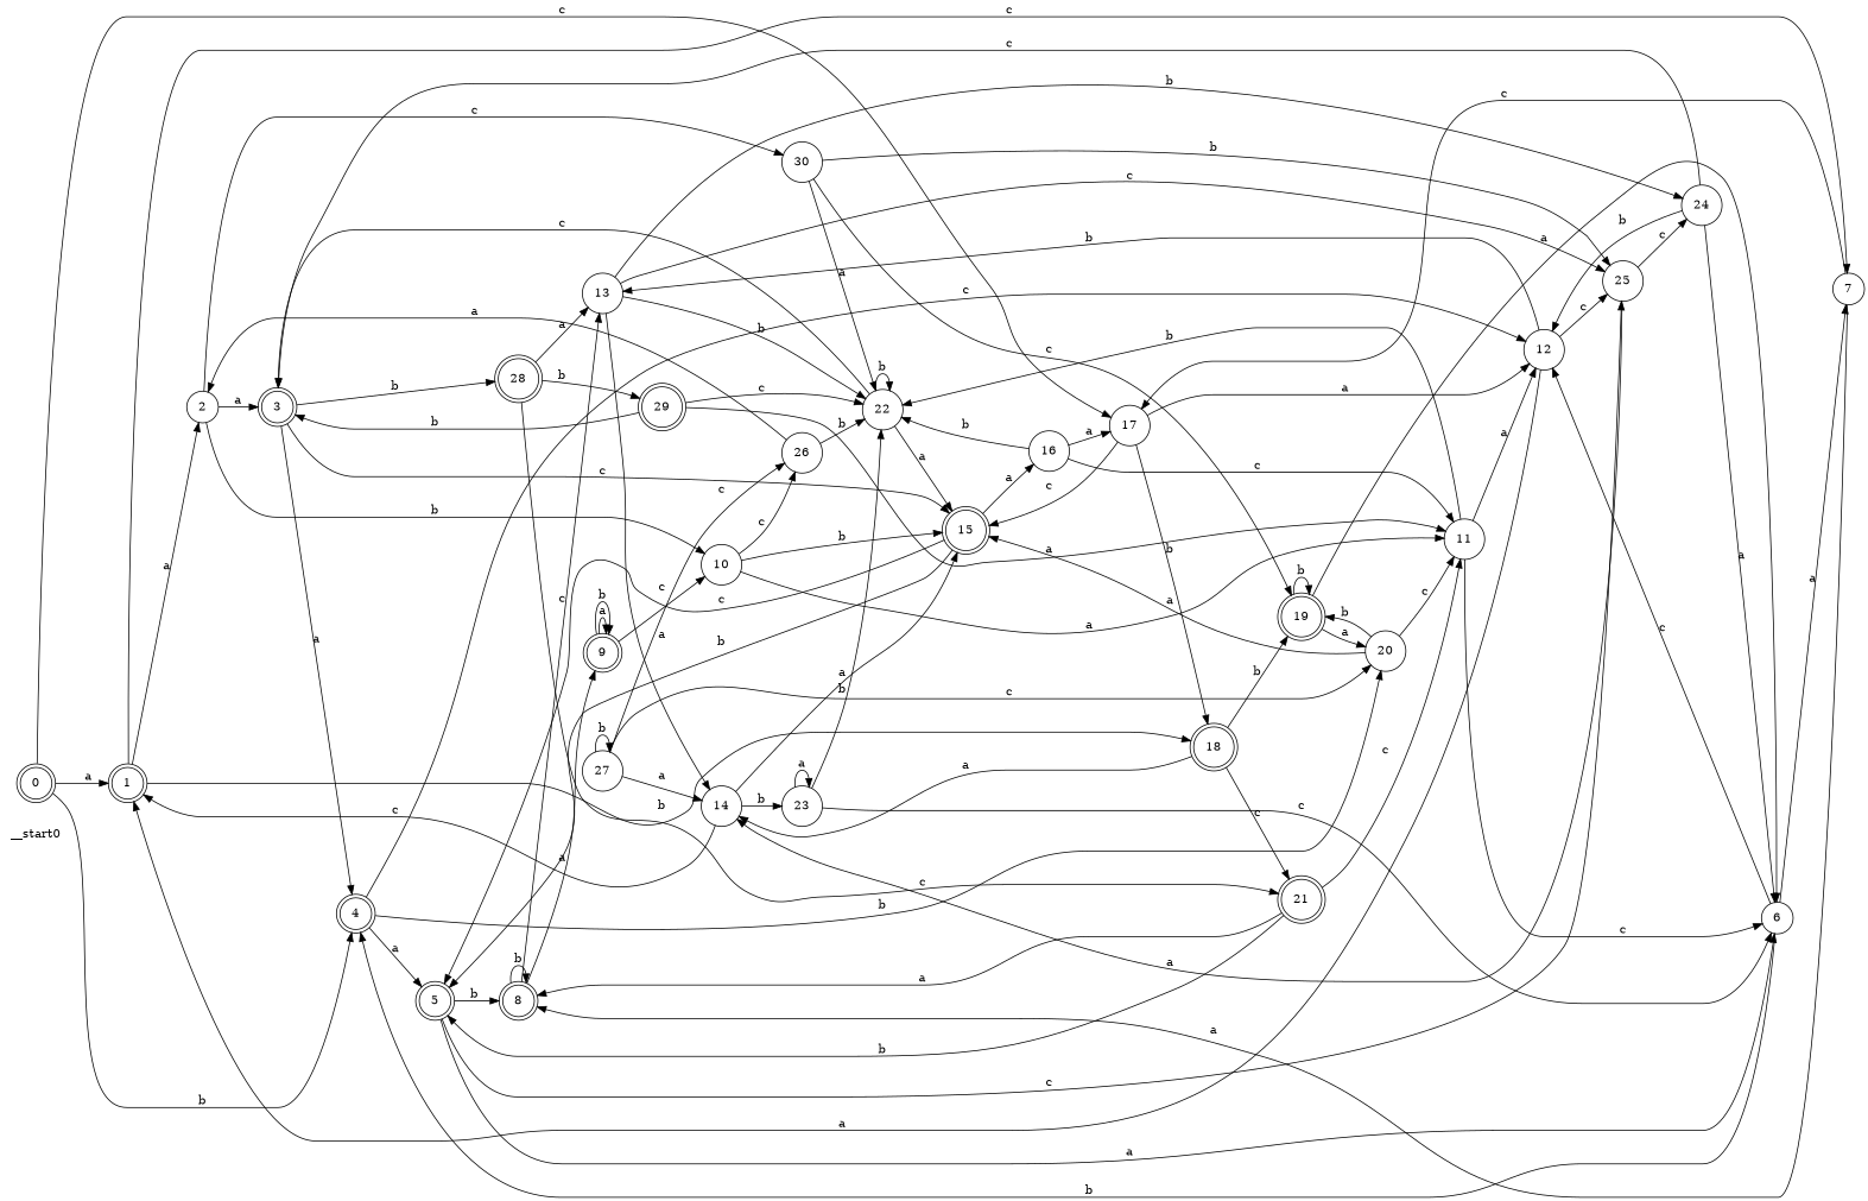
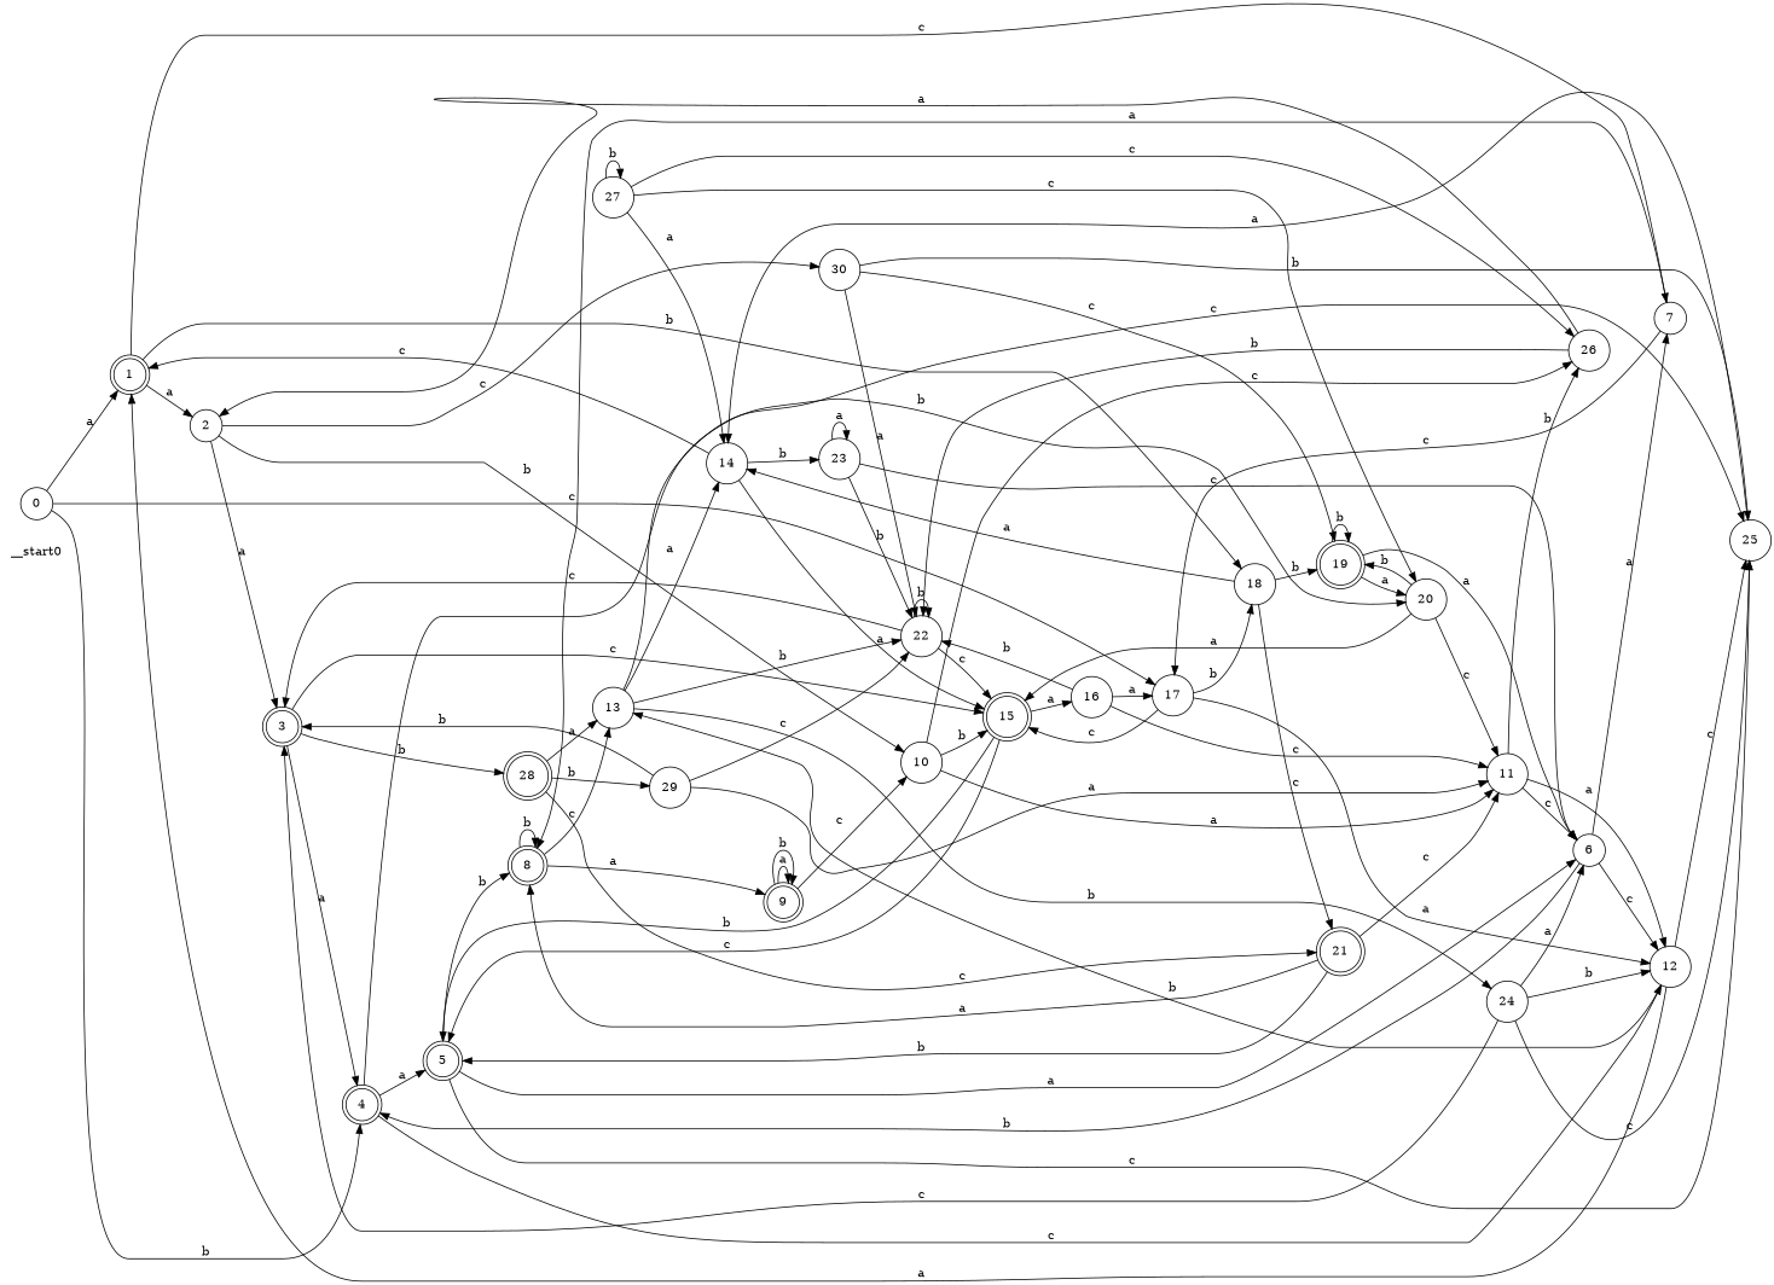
  digraph {
    rankdir=LR
    node [shape=circle color=black fillcolor=white style=filled]
    __start0 [shape=none color="" fillcolor="" style=""]
-   n2 [label=0 shape=doublecircle style="rounded,filled"]
+   n2 [label=0 style="rounded,filled"]
    n3 [label=1 shape=doublecircle style="rounded,filled"]
    n4 [label=4 shape=doublecircle]
    n5 [label=17]
    n6 [label=2]
    n7 [label=7]
-   n8 [label=18 shape=doublecircle style="rounded,filled"]
+   n8 [label=18 style="rounded,filled"]
    n9 [label=5 shape=doublecircle style="rounded,filled"]
    n10 [label=12]
    n11 [label=20]
    n12 [label=15 shape=doublecircle style="rounded,filled"]
    n13 [label=3 shape=doublecircle style="rounded,filled"]
    n14 [label=10]
    n15 [label=30]
    n16 [label=8 shape=doublecircle style="rounded,filled"]
    n17 [label=14]
    n18 [label=19 shape=doublecircle style="rounded,filled"]
    n19 [label=21 shape=doublecircle style="rounded,filled"]
    n20 [label=28 shape=doublecircle style="rounded,filled"]
    n21 [label=11]
    n22 [label=26]
    n23 [label=25]
    n24 [label=22]
    n25 [label=16]
    n26 [label=13]
-   n27 [label=29 shape=doublecircle]
+   n27 [label=29]
    n28 [label=6]
    n29 [label=9 shape=doublecircle style="rounded,filled"]
    n30 [label=24]
    n31 [label=23]
    n32 [label=27]
    n2 -> n3 [label=a]
    n2 -> n4 [label=b]
    n2 -> n5 [label=c]
    n3 -> n6 [label=a]
    n3 -> n7 [label=c]
    n3 -> n8 [label=b]
    n4 -> n9 [label=a]
    n4 -> n10 [label=c]
    n4 -> n11 [label=b]
    n5 -> n8 [label=b]
    n5 -> n10 [label=a]
    n5 -> n12 [label=c]
    n6 -> n13 [label=a]
    n6 -> n14 [label=b]
    n6 -> n15 [label=c]
    n7 -> n5 [label=c]
    n7 -> n16 [label=a]
    n8 -> n17 [label=a]
    n8 -> n18 [label=b]
    n8 -> n19 [label=c]
    n9 -> n16 [label=b]
    n9 -> n23 [label=c]
    n9 -> n28 [label=a]
    n10 -> n3 [label=a]
    n10 -> n23 [label=c]
    n10 -> n26 [label=b]
    n11 -> n12 [label=a]
    n11 -> n18 [label=b]
    n11 -> n21 [label=c]
    n12 -> n9 [label=b]
    n12 -> n9 [label=c]
    n12 -> n25 [label=a]
    n13 -> n4 [label=a]
    n13 -> n12 [label=c]
    n13 -> n20 [label=b]
    n14 -> n12 [label=b]
    n14 -> n21 [label=a]
    n14 -> n22 [label=c]
    n15 -> n18 [label=c]
    n15 -> n23 [label=b]
    n15 -> n24 [label=a]
    n16 -> n16 [label=b]
    n16 -> n26 [label=c]
    n16 -> n29 [label=a]
    n17 -> n3 [label=c]
    n17 -> n12 [label=a]
    n17 -> n31 [label=b]
    n18 -> n11 [label=a]
    n18 -> n18 [label=b]
    n18 -> n28 [label=a]
    n19 -> n9 [label=b]
    n19 -> n16 [label=a]
    n19 -> n21 [label=c]
    n20 -> n19 [label=c]
    n20 -> n26 [label=a]
    n20 -> n27 [label=b]
    n21 -> n10 [label=a]
-   n21 -> n24 [label=b]
+   n21 -> n22 [label=b]
    n21 -> n28 [label=c]
    n22 -> n6 [label=a]
    n22 -> n24 [label=b]
    n23 -> n17 [label=a]
-   n23 -> n30 [label=c]
-   n24 -> n12 [label=a]
+   n30 -> n23 [label=c]
+   n24 -> n12 [label=c]
    n24 -> n13 [label=c]
    n24 -> n24 [label=b]
    n25 -> n5 [label=a]
    n25 -> n21 [label=c]
    n25 -> n24 [label=b]
    n26 -> n17 [label=a]
    n26 -> n23 [label=c]
    n26 -> n24 [label=b]
    n26 -> n30 [label=b]
    n27 -> n13 [label=b]
    n27 -> n21 [label=a]
    n27 -> n24 [label=c]
    n28 -> n4 [label=b]
    n28 -> n7 [label=a]
    n28 -> n10 [label=c]
    n29 -> n14 [label=c]
    n29 -> n29 [label=a]
    n29 -> n29 [label=b]
    n30 -> n10 [label=b]
    n30 -> n13 [label=c]
    n30 -> n28 [label=a]
    n31 -> n24 [label=b]
    n31 -> n28 [label=c]
    n31 -> n31 [label=a]
    n32 -> n11 [label=c]
    n32 -> n17 [label=a]
    n32 -> n22 [label=c]
    n32 -> n32 [label=b]
  }
